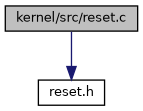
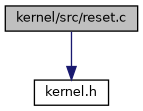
  digraph {
    node [color=black fontname=Helvetica fontsize=10 shape=record style=filled]
    n1 [fillcolor=grey75 fontcolor=black height=0.2 label="kernel/src/reset.c" width=0.4]
-   n2 [fillcolor=white height=0.2 label="reset.h" width=0.4]
+   n2 [fillcolor=white height=0.2 label="kernel.h" width=0.4]
    n1 -> n2 [color=midnightblue fontname=Helvetica fontsize=10 labelfontname=Helvetica labelfontsize=10 style=solid]
  }
